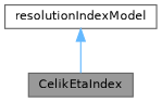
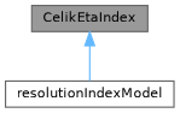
  digraph {
    node [color=gray40 fontname=Helvetica fontsize=10 shape=box style=filled]
    n1 [fillcolor=grey60 fontcolor=black height=0.2 label=CelikEtaIndex width=0.4]
    n2 [fillcolor=white height=0.2 label=resolutionIndexModel width=0.4]
-   n2 -> n1 [color=steelblue1 dir=back fontname=Helvetica fontsize=10 labelfontname=Helvetica labelfontsize=10 style=solid]
+   n1 -> n2 [color=steelblue1 dir=back fontname=Helvetica fontsize=10 labelfontname=Helvetica labelfontsize=10 style=solid]
  }
